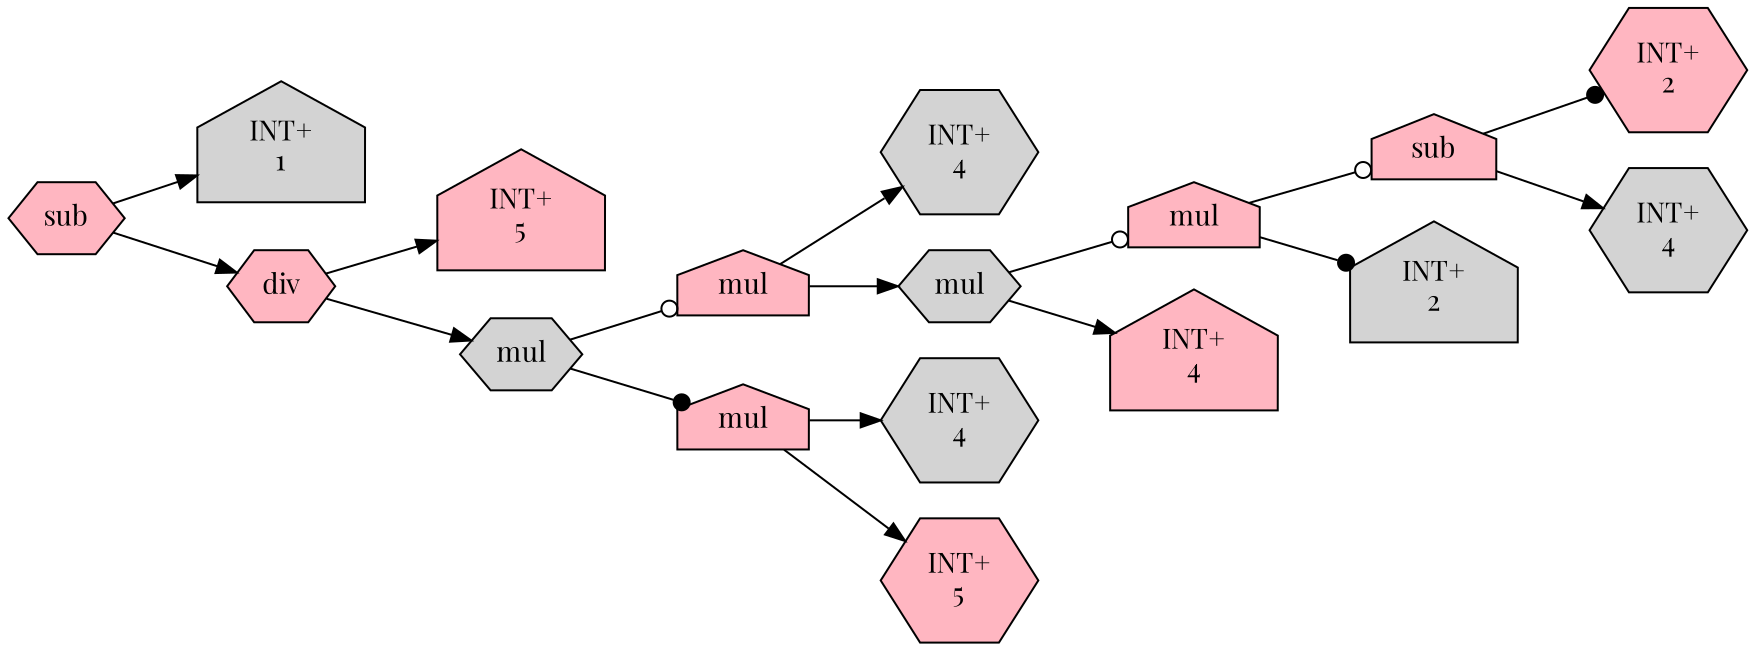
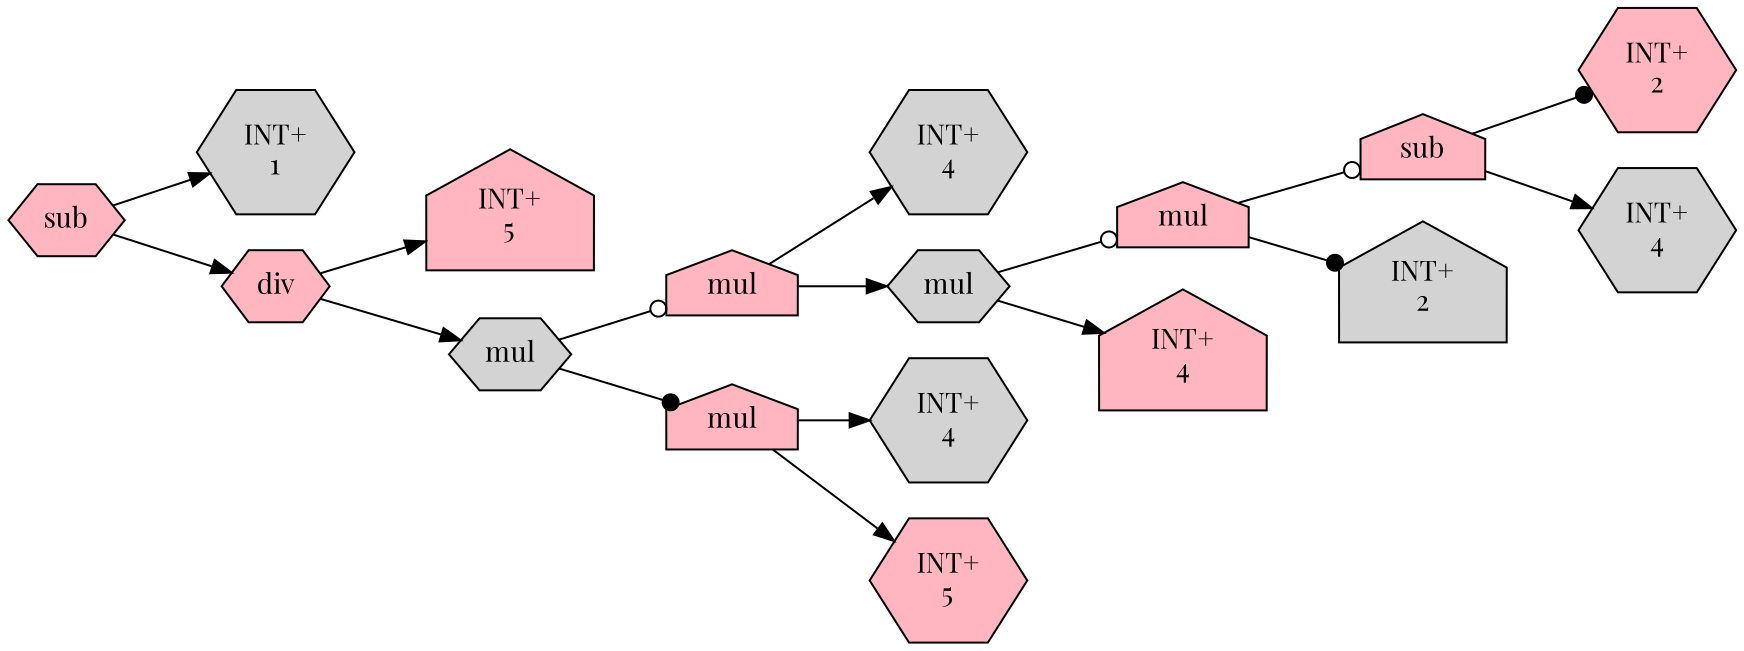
  digraph {
    rankdir=LR
    fontname="Playfair Display"
    node [shape=hexagon style=filled fillcolor=lightpink fontname="Playfair Display"]
    edge [arrowhead=normal fontname="Playfair Display"]
    n1 [label=sub]
-   n2 [label="INT+\n1" shape=house fillcolor=lightgrey]
+   n2 [label="INT+\n1" fillcolor=lightgrey]
    n3 [label=div]
    n4 [label="INT+\n5" shape=house]
    n5 [label=mul fillcolor=lightgrey]
    n6 [label=mul shape=house]
    n7 [label=mul shape=house]
    n8 [label="INT+\n4" fillcolor=lightgrey]
    n9 [label=mul fillcolor=lightgrey]
    n10 [label=mul shape=house]
    n11 [label="INT+\n4" shape=house]
    n12 [label=sub shape=house]
    n13 [label="INT+\n2" shape=house fillcolor=lightgrey]
    n14 [label="INT+\n2"]
    n15 [label="INT+\n4" fillcolor=lightgrey]
    n16 [label="INT+\n4" fillcolor=lightgrey]
    n17 [label="INT+\n5"]
    n1 -> n2
    n1 -> n3
    n3 -> n4
    n3 -> n5
    n5 -> n6 [arrowhead=odot]
    n5 -> n7 [arrowhead=dot]
    n6 -> n8
    n6 -> n9
    n7 -> n16
    n7 -> n17
    n9 -> n10 [arrowhead=odot]
    n9 -> n11
    n10 -> n12 [arrowhead=odot]
    n10 -> n13 [arrowhead=dot]
    n12 -> n14 [arrowhead=dot]
    n12 -> n15
  }
